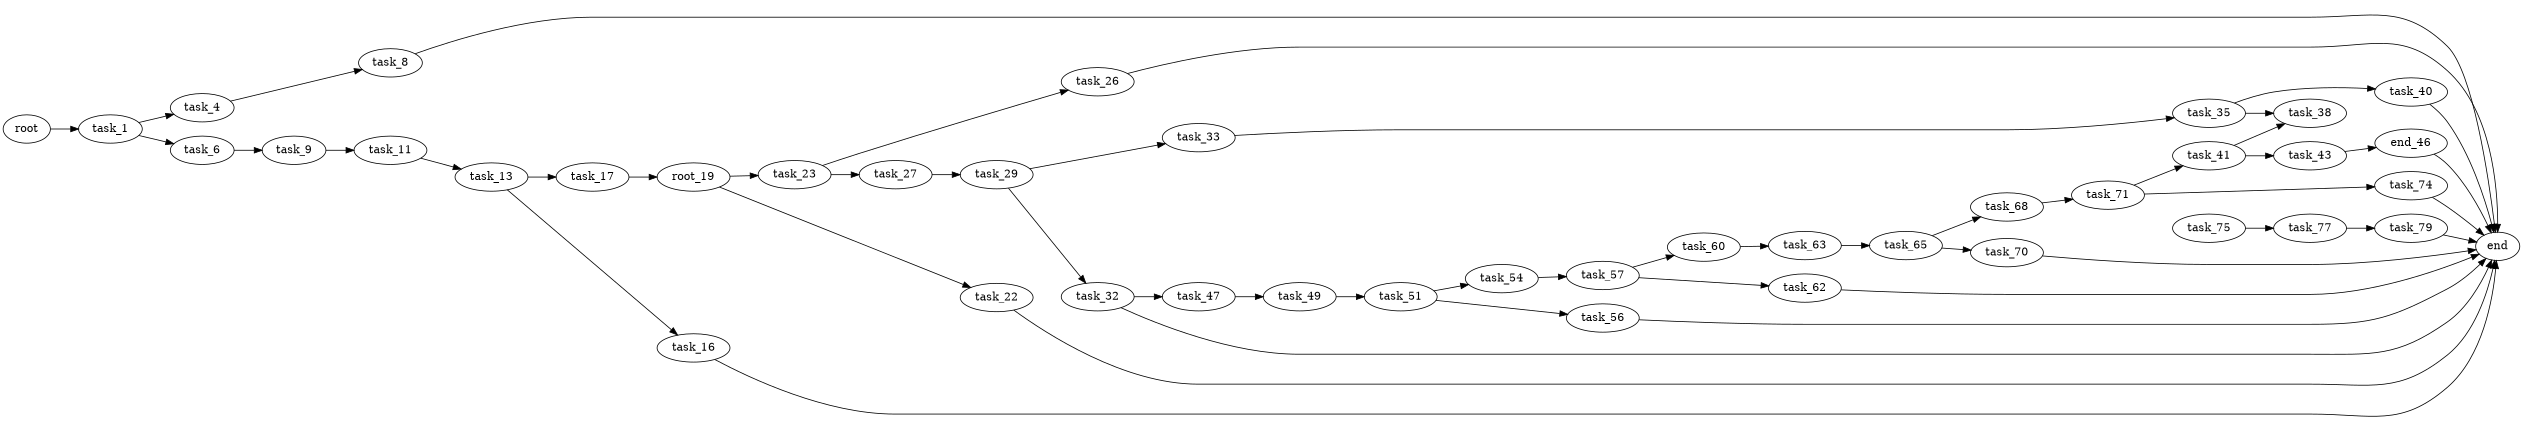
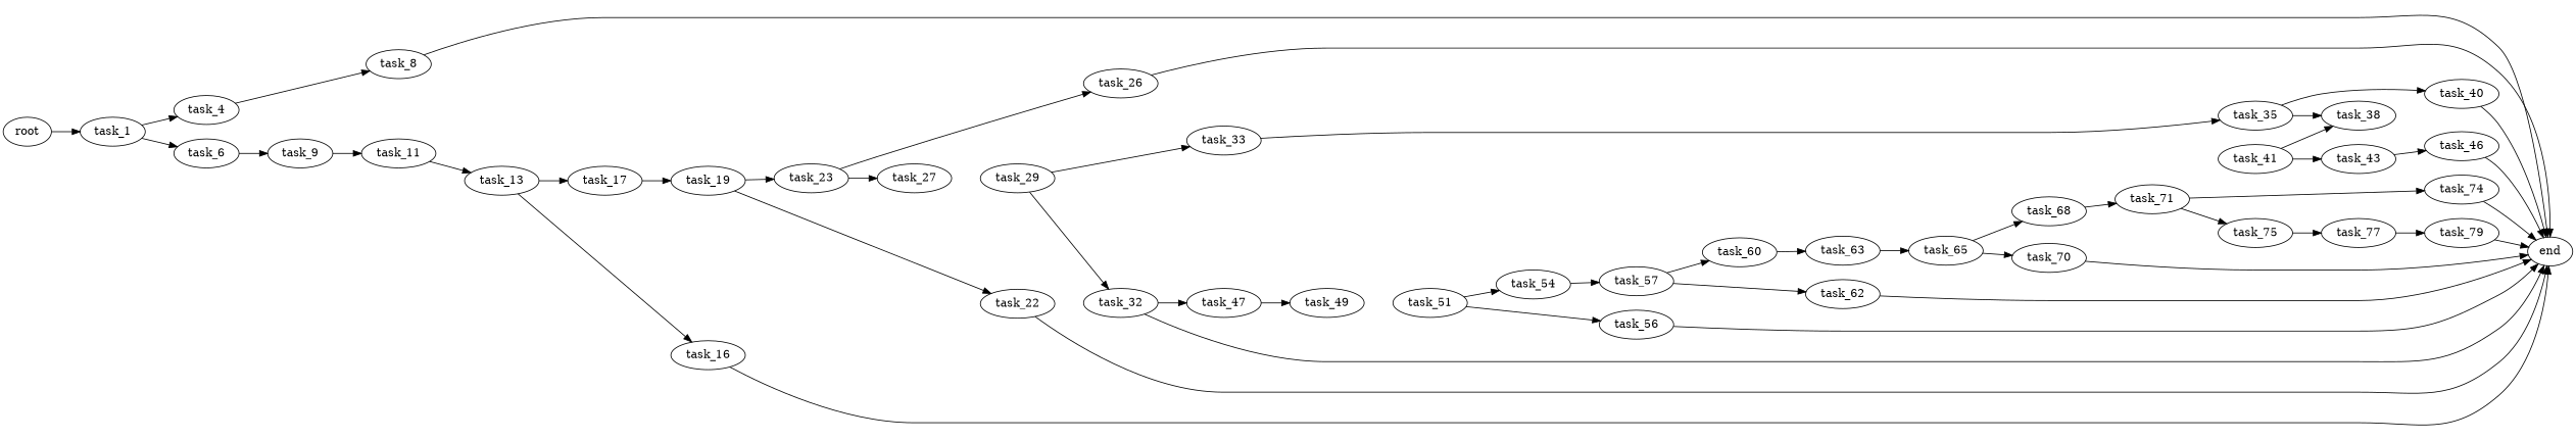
  digraph {
    rankdir=LR
    root
    task_1
    task_4
    task_6
    task_8
    task_9
    end
    task_11
    task_13
    task_16
    task_17
-   task_19 [label=root_19]
+   task_19
    task_22
    task_23
    task_26
    task_27
    task_29
    task_32
    task_33
    task_47
    task_35
    task_38
    task_40
    task_41
    task_43
-   task_46 [label=end_46]
+   task_46
    task_49
    task_51
    task_54
    task_56
    task_57
    task_60
    task_62
    task_63
    task_65
    task_68
    task_70
    task_71
    task_74
    task_75
    task_77
    task_79
    root -> task_1
    task_1 -> task_4
    task_1 -> task_6
    task_4 -> task_8
    task_6 -> task_9
    task_8 -> end
    task_9 -> task_11
    task_11 -> task_13
    task_13 -> task_16
    task_13 -> task_17
    task_16 -> end
    task_17 -> task_19
    task_19 -> task_22
    task_19 -> task_23
    task_22 -> end
    task_23 -> task_26
    task_23 -> task_27
    task_26 -> end
-   task_27 -> task_29
    task_29 -> task_32
    task_29 -> task_33
    task_32 -> end
    task_32 -> task_47
    task_33 -> task_35
    task_47 -> task_49
    task_35 -> task_38
    task_35 -> task_40
    task_40 -> end
    task_41 -> task_38
    task_41 -> task_43
    task_43 -> task_46
    task_46 -> end
-   task_49 -> task_51
    task_51 -> task_54
    task_51 -> task_56
    task_54 -> task_57
    task_56 -> end
    task_57 -> task_60
    task_57 -> task_62
    task_60 -> task_63
    task_62 -> end
    task_63 -> task_65
    task_65 -> task_68
    task_65 -> task_70
    task_68 -> task_71
    task_70 -> end
    task_71 -> task_74
-   task_71 -> task_41
+   task_71 -> task_75
    task_74 -> end
    task_75 -> task_77
    task_77 -> task_79
    task_79 -> end
  }
